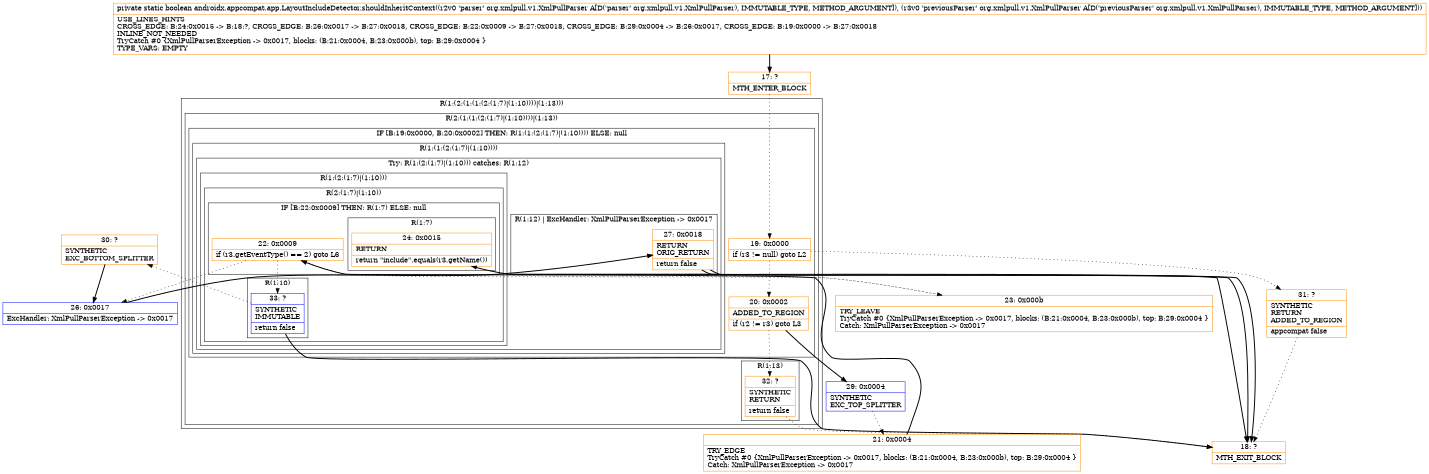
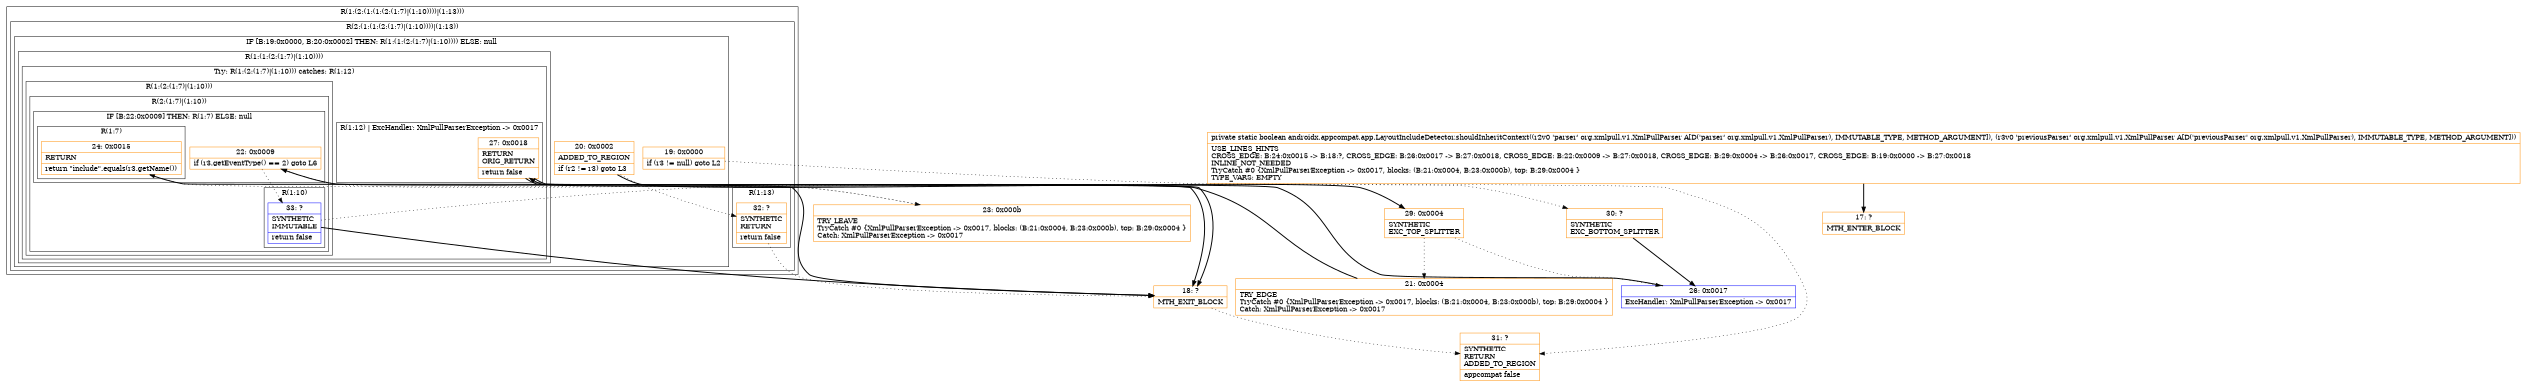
  digraph {
    node [color=darkorange shape=record]
    edge [style=dotted]
    n1 [label="{24\:\ 0x0015|RETURN\l|return \"include\".equals(r3.getName())\l}"]
    n2 [label="{22\:\ 0x0009|if (r3.getEventType() == 2) goto L6\l}"]
    n3 [color=blue label="{33\:\ ?|SYNTHETIC\lIMMUTABLE\l|return false\l}"]
    n4 [label="{27\:\ 0x0018|RETURN\lORIG_RETURN\l|return false\l}"]
    n5 [label="{19\:\ 0x0000|if (r3 != null) goto L2\l}"]
    n6 [label="{20\:\ 0x0002|ADDED_TO_REGION\l|if (r2 != r3) goto L3\l}"]
    n7 [label="{32\:\ ?|SYNTHETIC\lRETURN\l|return false\l}"]
    n8 [label="{18\:\ ?|MTH_EXIT_BLOCK\l}"]
    n9 [label="{23\:\ 0x000b|TRY_LEAVE\lTryCatch #0 \{XmlPullParserException \-\> 0x0017, blocks: (B:21:0x0004, B:23:0x000b), top: B:29:0x0004 \}\lCatch: XmlPullParserException \-\> 0x0017\l}"]
    n10 [label="{30\:\ ?|SYNTHETIC\lEXC_BOTTOM_SPLITTER\l}"]
    n11 [label="{31\:\ ?|SYNTHETIC\lRETURN\lADDED_TO_REGION\l|appcompat false\l}"]
-   n12 [color=blue label="{29\:\ 0x0004|SYNTHETIC\lEXC_TOP_SPLITTER\l}"]
+   n12 [label="{29\:\ 0x0004|SYNTHETIC\lEXC_TOP_SPLITTER\l}"]
    n13 [label="{21\:\ 0x0004|TRY_EDGE\lTryCatch #0 \{XmlPullParserException \-\> 0x0017, blocks: (B:21:0x0004, B:23:0x000b), top: B:29:0x0004 \}\lCatch: XmlPullParserException \-\> 0x0017\l}"]
    n14 [color=blue label="{26\:\ 0x0017|ExcHandler: XmlPullParserException \-\> 0x0017\l}"]
    n15 [label="{17\:\ ?|MTH_ENTER_BLOCK\l}"]
    n16 [label="{private static boolean androidx.appcompat.app.LayoutIncludeDetector.shouldInheritContext((r2v0 'parser' org.xmlpull.v1.XmlPullParser A[D('parser' org.xmlpull.v1.XmlPullParser), IMMUTABLE_TYPE, METHOD_ARGUMENT]), (r3v0 'previousParser' org.xmlpull.v1.XmlPullParser A[D('previousParser' org.xmlpull.v1.XmlPullParser), IMMUTABLE_TYPE, METHOD_ARGUMENT]))  | USE_LINES_HINTS\lCROSS_EDGE: B:24:0x0015 \-\> B:18:?, CROSS_EDGE: B:26:0x0017 \-\> B:27:0x0018, CROSS_EDGE: B:22:0x0009 \-\> B:27:0x0018, CROSS_EDGE: B:29:0x0004 \-\> B:26:0x0017, CROSS_EDGE: B:19:0x0000 \-\> B:27:0x0018\lINLINE_NOT_NEEDED\lTryCatch #0 \{XmlPullParserException \-\> 0x0017, blocks: (B:21:0x0004, B:23:0x000b), top: B:29:0x0004 \}\lTYPE_VARS: EMPTY\l}"]
    subgraph cluster_1 {
      label="R(1:(2:(1:(1:(2:(1:7)|(1:10))))|(1:13)))"
      subgraph cluster_2 {
        label="R(2:(1:(1:(2:(1:7)|(1:10))))|(1:13))"
        subgraph cluster_3 {
          label="IF [B:19:0x0000, B:20:0x0002] THEN: R(1:(1:(2:(1:7)|(1:10)))) ELSE: null"
          n5
          n6
          subgraph cluster_4 {
            label="R(1:(1:(2:(1:7)|(1:10))))"
            subgraph cluster_5 {
              label="Try: R(1:(2:(1:7)|(1:10))) catches: R(1:12)"
              subgraph cluster_6 {
                label="R(1:(2:(1:7)|(1:10)))"
                subgraph cluster_7 {
                  label="R(2:(1:7)|(1:10))"
                  subgraph cluster_8 {
                    label="IF [B:22:0x0009] THEN: R(1:7) ELSE: null"
                    n2
                    subgraph cluster_9 {
                      label="R(1:7)"
                      n1
                    }
                  }
                  subgraph cluster_10 {
                    label="R(1:10)"
                    n3
                  }
                }
              }
              subgraph cluster_11 {
                label="R(1:12) | ExcHandler: XmlPullParserException \-\> 0x0017\l"
                n4
              }
            }
          }
        }
        subgraph cluster_12 {
          label="R(1:13)"
          n7
        }
      }
    }
    subgraph cluster_13 {
      label="R(1:12) | ExcHandler: XmlPullParserException \-\> 0x0017\l"
    }
    n1 -> n8 [style=bold]
    n2 -> n3
    n2 -> n9
    n3 -> n8 [style=bold]
    n3 -> n10
    n4 -> n8 [style=bold]
    n4 -> n8 [style=bold]
-   n5 -> n6
    n5 -> n11
    n6 -> n7
    n6 -> n12 [style=bold]
    n7 -> n8
    n9 -> n1
    n10 -> n14 [style=bold]
-   n11 -> n8
+   n8 -> n11
    n12 -> n13
-   n2 -> n14
+   n12 -> n14
    n13 -> n2 [style=bold]
    n14 -> n4 [style=bold]
-   n15 -> n5
    n16 -> n15 [style=bold]
  }
